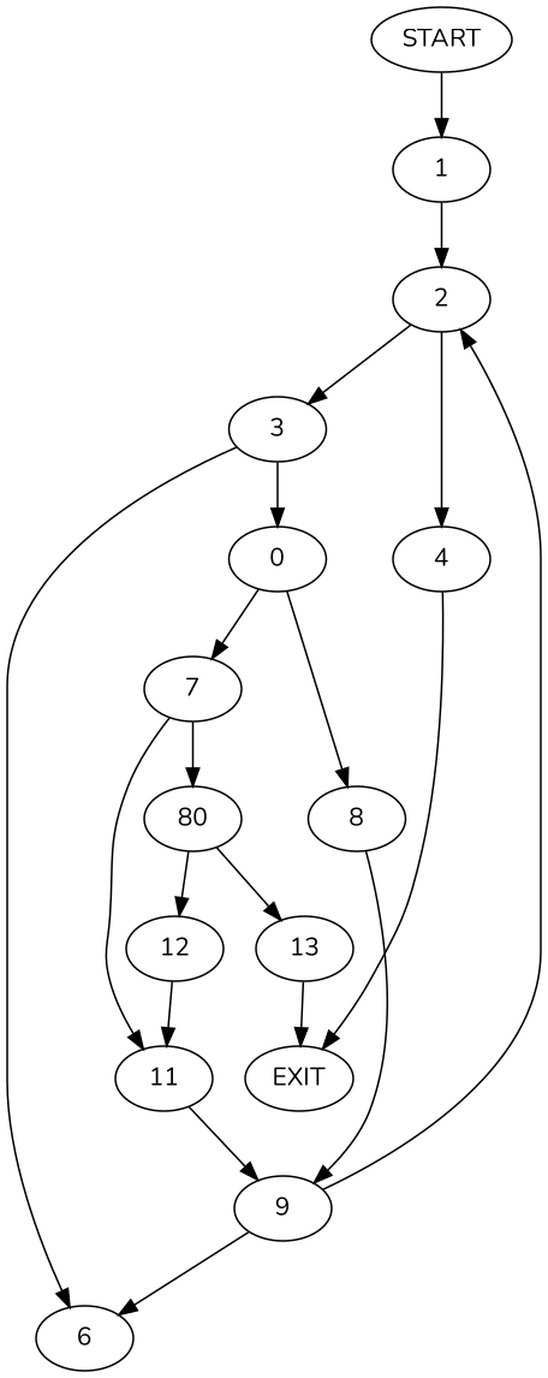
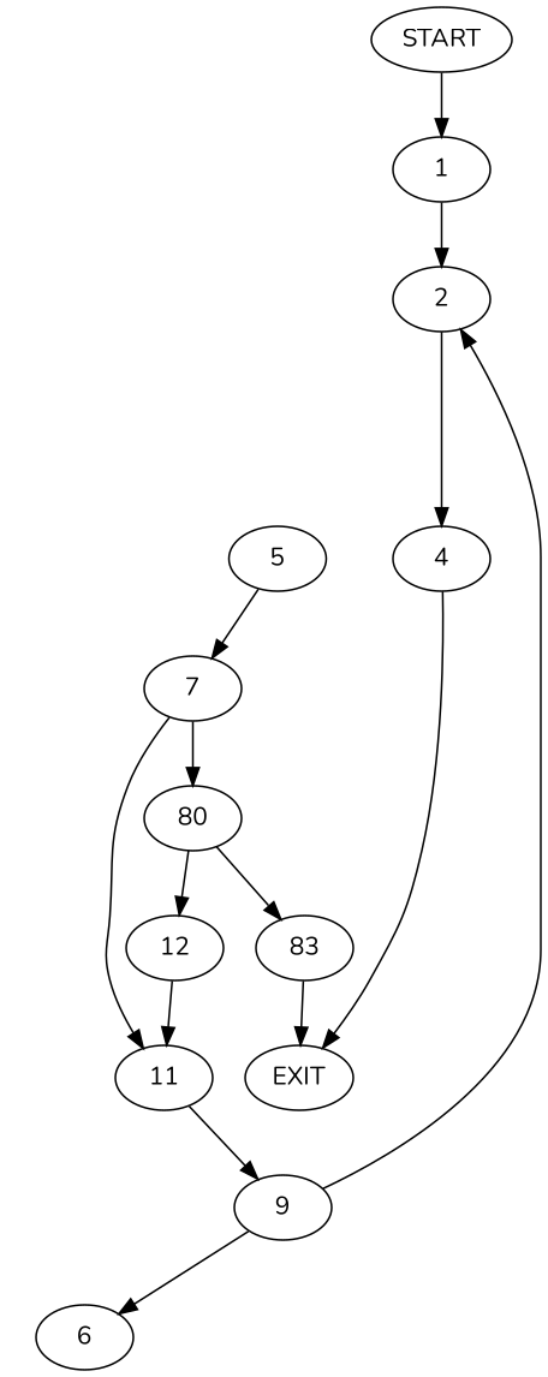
  digraph {
    fontname=Nunito
    node [fontname=Nunito]
    edge [fontname=Nunito]
    n1 [label=START]
    1
    2
    n4 [label=EXIT]
-   3
    4
-   5 [label=0]
+   5
    6
    7
-   8
    n11 [label=80]
    11
    9
    12
-   13
+   13 [label=83]
    n1 -> 1
    1 -> 2
-   2 -> 3
    2 -> 4
-   3 -> 5
-   3 -> 6
    4 -> n4
    5 -> 7
-   5 -> 8
    7 -> n11
    7 -> 11
-   8 -> 9
    n11 -> 12
    n11 -> 13
    11 -> 9
    9 -> 2
    9 -> 6
    12 -> 11
    13 -> n4
  }
